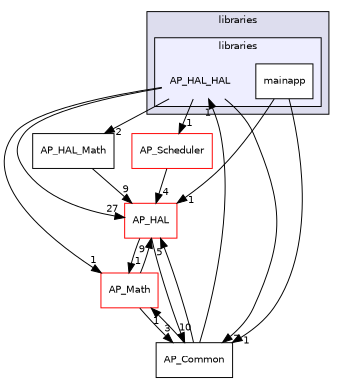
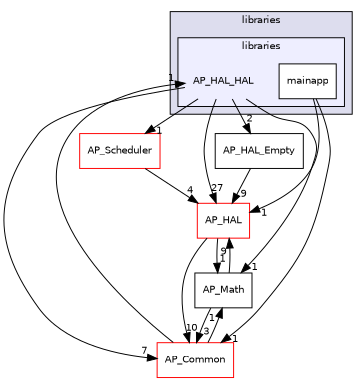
  digraph {
    compound=true
    node [fontname=Helvetica fontsize=10 shape=box color=red fillcolor=white style=filled]
    edge [headlabel=1 labeldistance=1.5 labelfontname=Helvetica labelfontsize=10]
    n1 [label=AP_HAL_HAL shape=plaintext color="" fillcolor="" style=""]
    n2 [color=black label=mainapp]
    n3 [label=AP_HAL]
-   n4 [label=AP_HAL_Math color="" fillcolor="" style=""]
-   n5 [label=AP_Math]
+   n4 [label=AP_HAL_Empty color="" fillcolor="" style=""]
+   n5 [color=black label=AP_Math]
    n6 [label=AP_Scheduler]
-   n7 [color=black label=AP_Common]
+   n7 [label=AP_Common]
    subgraph cluster_1 {
      bgcolor="#ddddee"
      fontname=Helvetica
      fontsize=10
      label=libraries
      pencolor=black
      subgraph cluster_2 {
        bgcolor="#eeeeff"
        fontname=Helvetica
        fontsize=10
        label=libraries
        pencolor=black
        n1
        n2
      }
    }
    n1 -> n3 [headlabel=27]
    n1 -> n4 [headlabel=2]
    n1 -> n5
    n1 -> n6
    n1 -> n7 [headlabel=7]
    n2 -> n3
    n2 -> n7
    n3 -> n5
    n3 -> n7 [headlabel=10]
    n4 -> n3 [headlabel=9]
    n5 -> n3 [headlabel=9]
    n5 -> n7 [headlabel=3]
    n6 -> n3 [headlabel=4]
    n7 -> n1
-   n7 -> n3 [headlabel=5]
    n7 -> n5
  }
